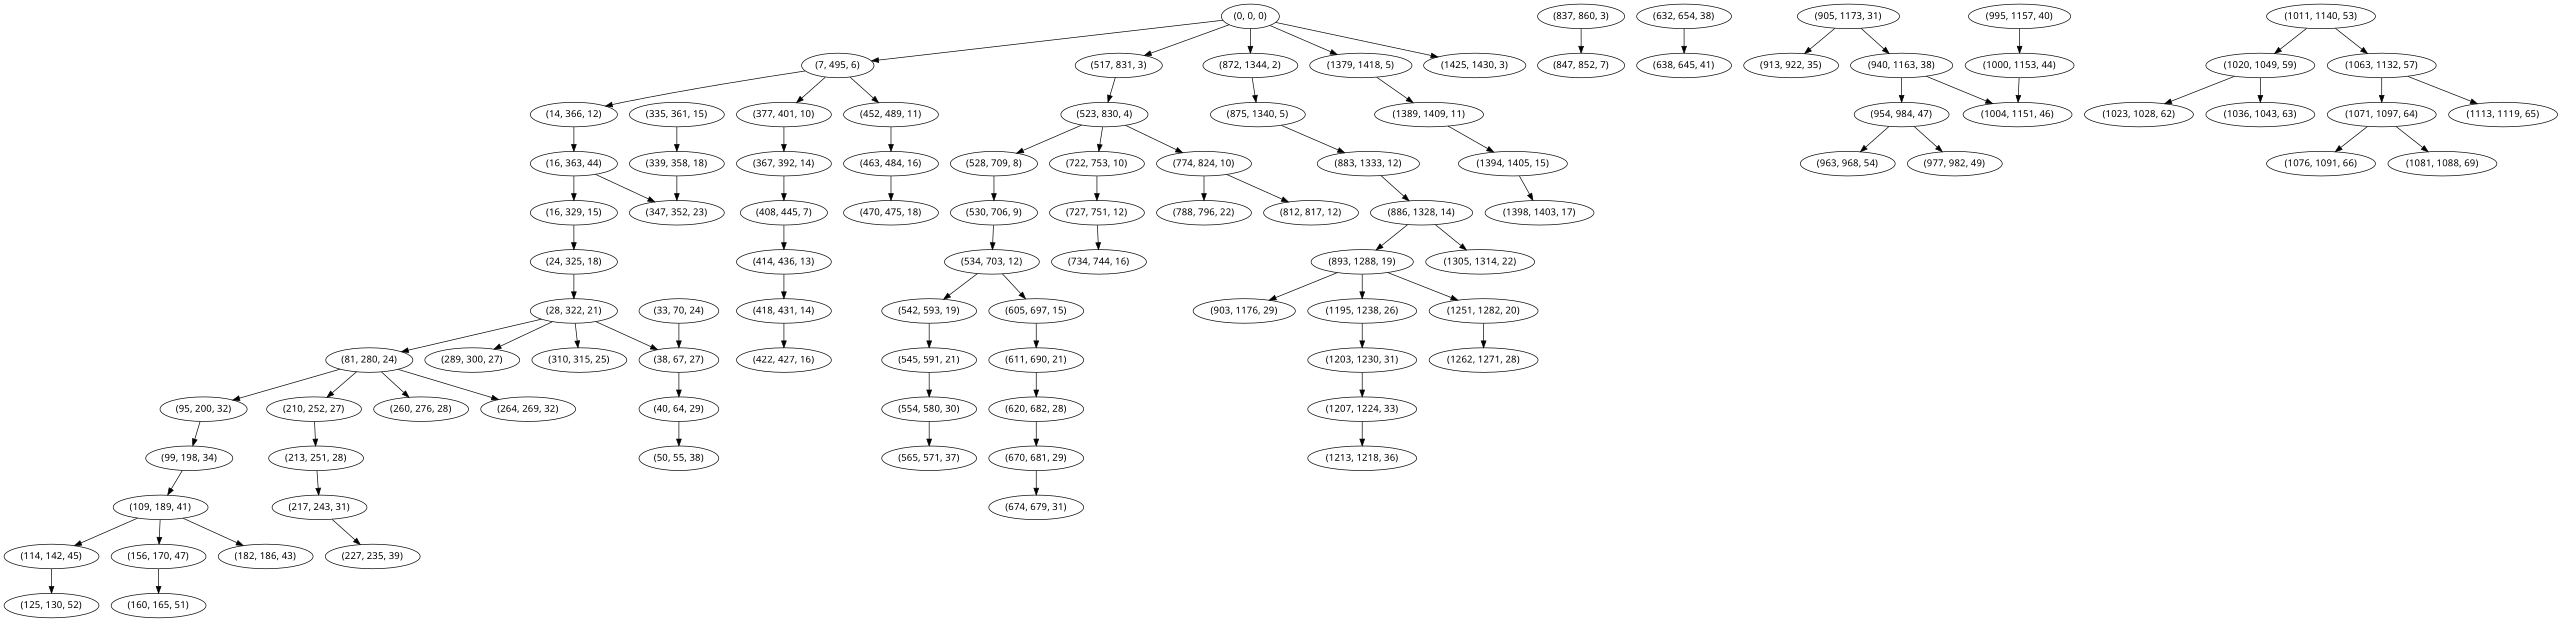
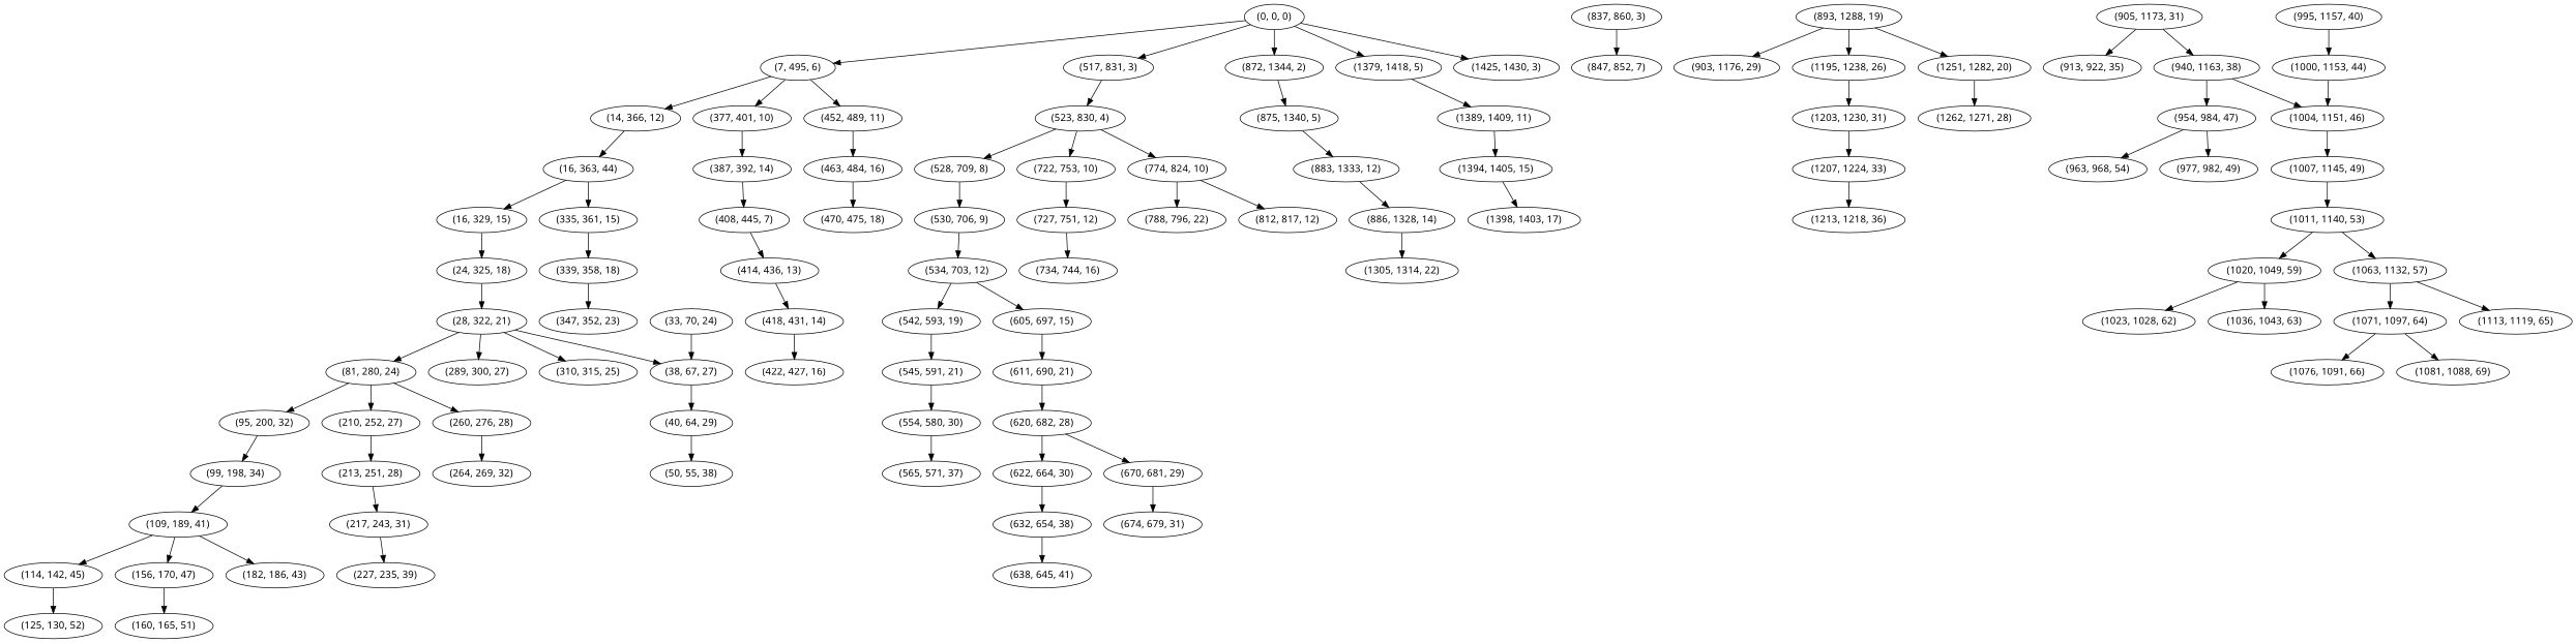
  digraph {
    fontname="Noto Sans"
    node [fontname="Noto Sans"]
    edge [fontname="Noto Sans"]
    "(0, 0, 0)"
    "(7, 495, 6)"
    "(517, 831, 3)"
    "(872, 1344, 2)"
    "(1379, 1418, 5)"
    "(1425, 1430, 3)"
    "(14, 366, 12)"
    "(377, 401, 10)"
    "(452, 489, 11)"
    "(523, 830, 4)"
    "(837, 860, 3)"
    "(847, 852, 7)"
    "(875, 1340, 5)"
    "(1389, 1409, 11)"
    n15 [label="(16, 363, 44)"]
-   "(387, 392, 14)" [label="(367, 392, 14)"]
+   "(387, 392, 14)"
    "(408, 445, 7)"
    "(414, 436, 13)"
    "(463, 484, 16)"
    n20 [label="(16, 329, 15)"]
    "(335, 361, 15)"
    "(24, 325, 18)"
    "(339, 358, 18)"
    "(28, 322, 21)"
    "(81, 280, 24)"
    "(289, 300, 27)"
    "(310, 315, 25)"
    "(38, 67, 27)"
    "(33, 70, 24)"
    "(95, 200, 32)"
    "(210, 252, 27)"
    "(260, 276, 28)"
    "(40, 64, 29)"
    "(50, 55, 38)"
    "(99, 198, 34)"
    "(213, 251, 28)"
    "(264, 269, 32)"
    "(109, 189, 41)"
    "(114, 142, 45)"
    "(156, 170, 47)"
    "(182, 186, 43)"
    "(125, 130, 52)"
    "(160, 165, 51)"
    "(217, 243, 31)"
    "(227, 235, 39)"
    "(347, 352, 23)"
    "(418, 431, 14)"
    "(422, 427, 16)"
    "(470, 475, 18)"
    "(528, 709, 8)"
    "(722, 753, 10)"
    "(774, 824, 10)"
    "(530, 706, 9)"
    "(727, 751, 12)"
    "(788, 796, 22)"
    "(812, 817, 12)"
    "(534, 703, 12)"
    "(542, 593, 19)"
    "(605, 697, 15)"
    "(545, 591, 21)"
    "(611, 690, 21)"
    "(554, 580, 30)"
    "(565, 571, 37)"
    "(620, 682, 28)"
+   "(622, 664, 30)"
    "(670, 681, 29)"
    "(632, 654, 38)"
    "(674, 679, 31)"
    "(638, 645, 41)"
    "(734, 744, 16)"
    "(883, 1333, 12)"
    "(886, 1328, 14)"
    "(893, 1288, 19)"
    "(1305, 1314, 22)"
    "(903, 1176, 29)"
    "(1195, 1238, 26)"
    "(1251, 1282, 20)"
    "(1203, 1230, 31)"
    "(1262, 1271, 28)"
    "(905, 1173, 31)"
    "(913, 922, 35)"
    "(940, 1163, 38)"
    "(954, 984, 47)"
    "(1004, 1151, 46)"
    "(963, 968, 54)"
    "(977, 982, 49)"
    "(995, 1157, 40)"
    "(1000, 1153, 44)"
+   "(1007, 1145, 49)"
    "(1011, 1140, 53)"
    "(1020, 1049, 59)"
    "(1063, 1132, 57)"
    "(1023, 1028, 62)"
    "(1036, 1043, 63)"
    "(1071, 1097, 64)"
    "(1113, 1119, 65)"
    "(1076, 1091, 66)"
    "(1081, 1088, 69)"
    "(1207, 1224, 33)"
    "(1213, 1218, 36)"
    "(1394, 1405, 15)"
    "(1398, 1403, 17)"
    "(0, 0, 0)" -> "(7, 495, 6)"
    "(0, 0, 0)" -> "(517, 831, 3)"
    "(0, 0, 0)" -> "(872, 1344, 2)"
    "(0, 0, 0)" -> "(1379, 1418, 5)"
    "(0, 0, 0)" -> "(1425, 1430, 3)"
    "(7, 495, 6)" -> "(14, 366, 12)"
    "(7, 495, 6)" -> "(377, 401, 10)"
    "(7, 495, 6)" -> "(452, 489, 11)"
    "(517, 831, 3)" -> "(523, 830, 4)"
    "(872, 1344, 2)" -> "(875, 1340, 5)"
    "(1379, 1418, 5)" -> "(1389, 1409, 11)"
    "(14, 366, 12)" -> n15
    "(377, 401, 10)" -> "(387, 392, 14)"
    "(452, 489, 11)" -> "(463, 484, 16)"
    "(523, 830, 4)" -> "(528, 709, 8)"
    "(523, 830, 4)" -> "(722, 753, 10)"
    "(523, 830, 4)" -> "(774, 824, 10)"
    "(837, 860, 3)" -> "(847, 852, 7)"
    "(875, 1340, 5)" -> "(883, 1333, 12)"
    "(1389, 1409, 11)" -> "(1394, 1405, 15)"
    n15 -> n20
-   n15 -> "(347, 352, 23)"
+   n15 -> "(335, 361, 15)"
    "(387, 392, 14)" -> "(408, 445, 7)"
    "(408, 445, 7)" -> "(414, 436, 13)"
    "(414, 436, 13)" -> "(418, 431, 14)"
    "(463, 484, 16)" -> "(470, 475, 18)"
    n20 -> "(24, 325, 18)"
    "(335, 361, 15)" -> "(339, 358, 18)"
    "(24, 325, 18)" -> "(28, 322, 21)"
    "(339, 358, 18)" -> "(347, 352, 23)"
    "(28, 322, 21)" -> "(81, 280, 24)"
    "(28, 322, 21)" -> "(289, 300, 27)"
    "(28, 322, 21)" -> "(310, 315, 25)"
    "(28, 322, 21)" -> "(38, 67, 27)"
    "(81, 280, 24)" -> "(95, 200, 32)"
    "(81, 280, 24)" -> "(210, 252, 27)"
    "(81, 280, 24)" -> "(260, 276, 28)"
    "(38, 67, 27)" -> "(40, 64, 29)"
    "(33, 70, 24)" -> "(38, 67, 27)"
    "(95, 200, 32)" -> "(99, 198, 34)"
    "(210, 252, 27)" -> "(213, 251, 28)"
-   "(81, 280, 24)" -> "(264, 269, 32)"
+   "(260, 276, 28)" -> "(264, 269, 32)"
    "(40, 64, 29)" -> "(50, 55, 38)"
    "(99, 198, 34)" -> "(109, 189, 41)"
    "(213, 251, 28)" -> "(217, 243, 31)"
    "(109, 189, 41)" -> "(114, 142, 45)"
    "(109, 189, 41)" -> "(156, 170, 47)"
    "(109, 189, 41)" -> "(182, 186, 43)"
    "(114, 142, 45)" -> "(125, 130, 52)"
    "(156, 170, 47)" -> "(160, 165, 51)"
    "(217, 243, 31)" -> "(227, 235, 39)"
    "(418, 431, 14)" -> "(422, 427, 16)"
    "(528, 709, 8)" -> "(530, 706, 9)"
    "(722, 753, 10)" -> "(727, 751, 12)"
    "(774, 824, 10)" -> "(788, 796, 22)"
    "(774, 824, 10)" -> "(812, 817, 12)"
    "(530, 706, 9)" -> "(534, 703, 12)"
    "(727, 751, 12)" -> "(734, 744, 16)"
    "(534, 703, 12)" -> "(542, 593, 19)"
    "(534, 703, 12)" -> "(605, 697, 15)"
    "(542, 593, 19)" -> "(545, 591, 21)"
    "(605, 697, 15)" -> "(611, 690, 21)"
    "(545, 591, 21)" -> "(554, 580, 30)"
    "(611, 690, 21)" -> "(620, 682, 28)"
    "(554, 580, 30)" -> "(565, 571, 37)"
+   "(620, 682, 28)" -> "(622, 664, 30)"
    "(620, 682, 28)" -> "(670, 681, 29)"
+   "(622, 664, 30)" -> "(632, 654, 38)"
    "(670, 681, 29)" -> "(674, 679, 31)"
    "(632, 654, 38)" -> "(638, 645, 41)"
    "(883, 1333, 12)" -> "(886, 1328, 14)"
-   "(886, 1328, 14)" -> "(893, 1288, 19)"
    "(886, 1328, 14)" -> "(1305, 1314, 22)"
    "(893, 1288, 19)" -> "(903, 1176, 29)"
    "(893, 1288, 19)" -> "(1195, 1238, 26)"
    "(893, 1288, 19)" -> "(1251, 1282, 20)"
    "(1195, 1238, 26)" -> "(1203, 1230, 31)"
    "(1251, 1282, 20)" -> "(1262, 1271, 28)"
    "(1203, 1230, 31)" -> "(1207, 1224, 33)"
    "(905, 1173, 31)" -> "(913, 922, 35)"
    "(905, 1173, 31)" -> "(940, 1163, 38)"
    "(940, 1163, 38)" -> "(954, 984, 47)"
    "(940, 1163, 38)" -> "(1004, 1151, 46)"
    "(954, 984, 47)" -> "(963, 968, 54)"
    "(954, 984, 47)" -> "(977, 982, 49)"
+   "(1004, 1151, 46)" -> "(1007, 1145, 49)"
    "(995, 1157, 40)" -> "(1000, 1153, 44)"
    "(1000, 1153, 44)" -> "(1004, 1151, 46)"
+   "(1007, 1145, 49)" -> "(1011, 1140, 53)"
    "(1011, 1140, 53)" -> "(1020, 1049, 59)"
    "(1011, 1140, 53)" -> "(1063, 1132, 57)"
    "(1020, 1049, 59)" -> "(1023, 1028, 62)"
    "(1020, 1049, 59)" -> "(1036, 1043, 63)"
    "(1063, 1132, 57)" -> "(1071, 1097, 64)"
    "(1063, 1132, 57)" -> "(1113, 1119, 65)"
    "(1071, 1097, 64)" -> "(1076, 1091, 66)"
    "(1071, 1097, 64)" -> "(1081, 1088, 69)"
    "(1207, 1224, 33)" -> "(1213, 1218, 36)"
    "(1394, 1405, 15)" -> "(1398, 1403, 17)"
  }
